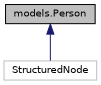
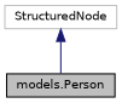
  digraph {
    node [fontname=Helvetica fontsize=10 shape=record style=filled]
    n1 [color=black fillcolor=grey75 fontcolor=black height=0.2 label="models.Person" width=0.4]
    n2 [color=grey75 fillcolor=white height=0.2 label=StructuredNode width=0.4]
-   n1 -> n2 [color=midnightblue dir=back fontname=Helvetica fontsize=10 labelfontname=Helvetica labelfontsize=10 style=solid]
+   n2 -> n1 [color=midnightblue dir=back fontname=Helvetica fontsize=10 labelfontname=Helvetica labelfontsize=10 style=solid]
  }
